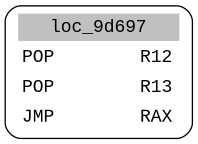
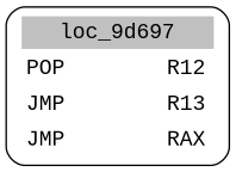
  digraph {
-   n1 [fontname="Courier New" label=<<table border="0" cellborder="0" cellpadding="3"><tr><td align="center" colspan="2" bgcolor="grey">loc_9d697</td></tr><tr><td align="left">POP        R12</td></tr><tr><td align="left">POP        R13</td></tr><tr><td align="left">JMP        RAX</td></tr></table>> shape=Mrecord]
+   n1 [fontname="Courier New" label=<<table border="0" cellborder="0" cellpadding="3"><tr><td align="center" colspan="2" bgcolor="grey">loc_9d697</td></tr><tr><td align="left">POP        R12</td></tr><tr><td align="left">JMP        R13</td></tr><tr><td align="left">JMP        RAX</td></tr></table>> shape=Mrecord]
  }
